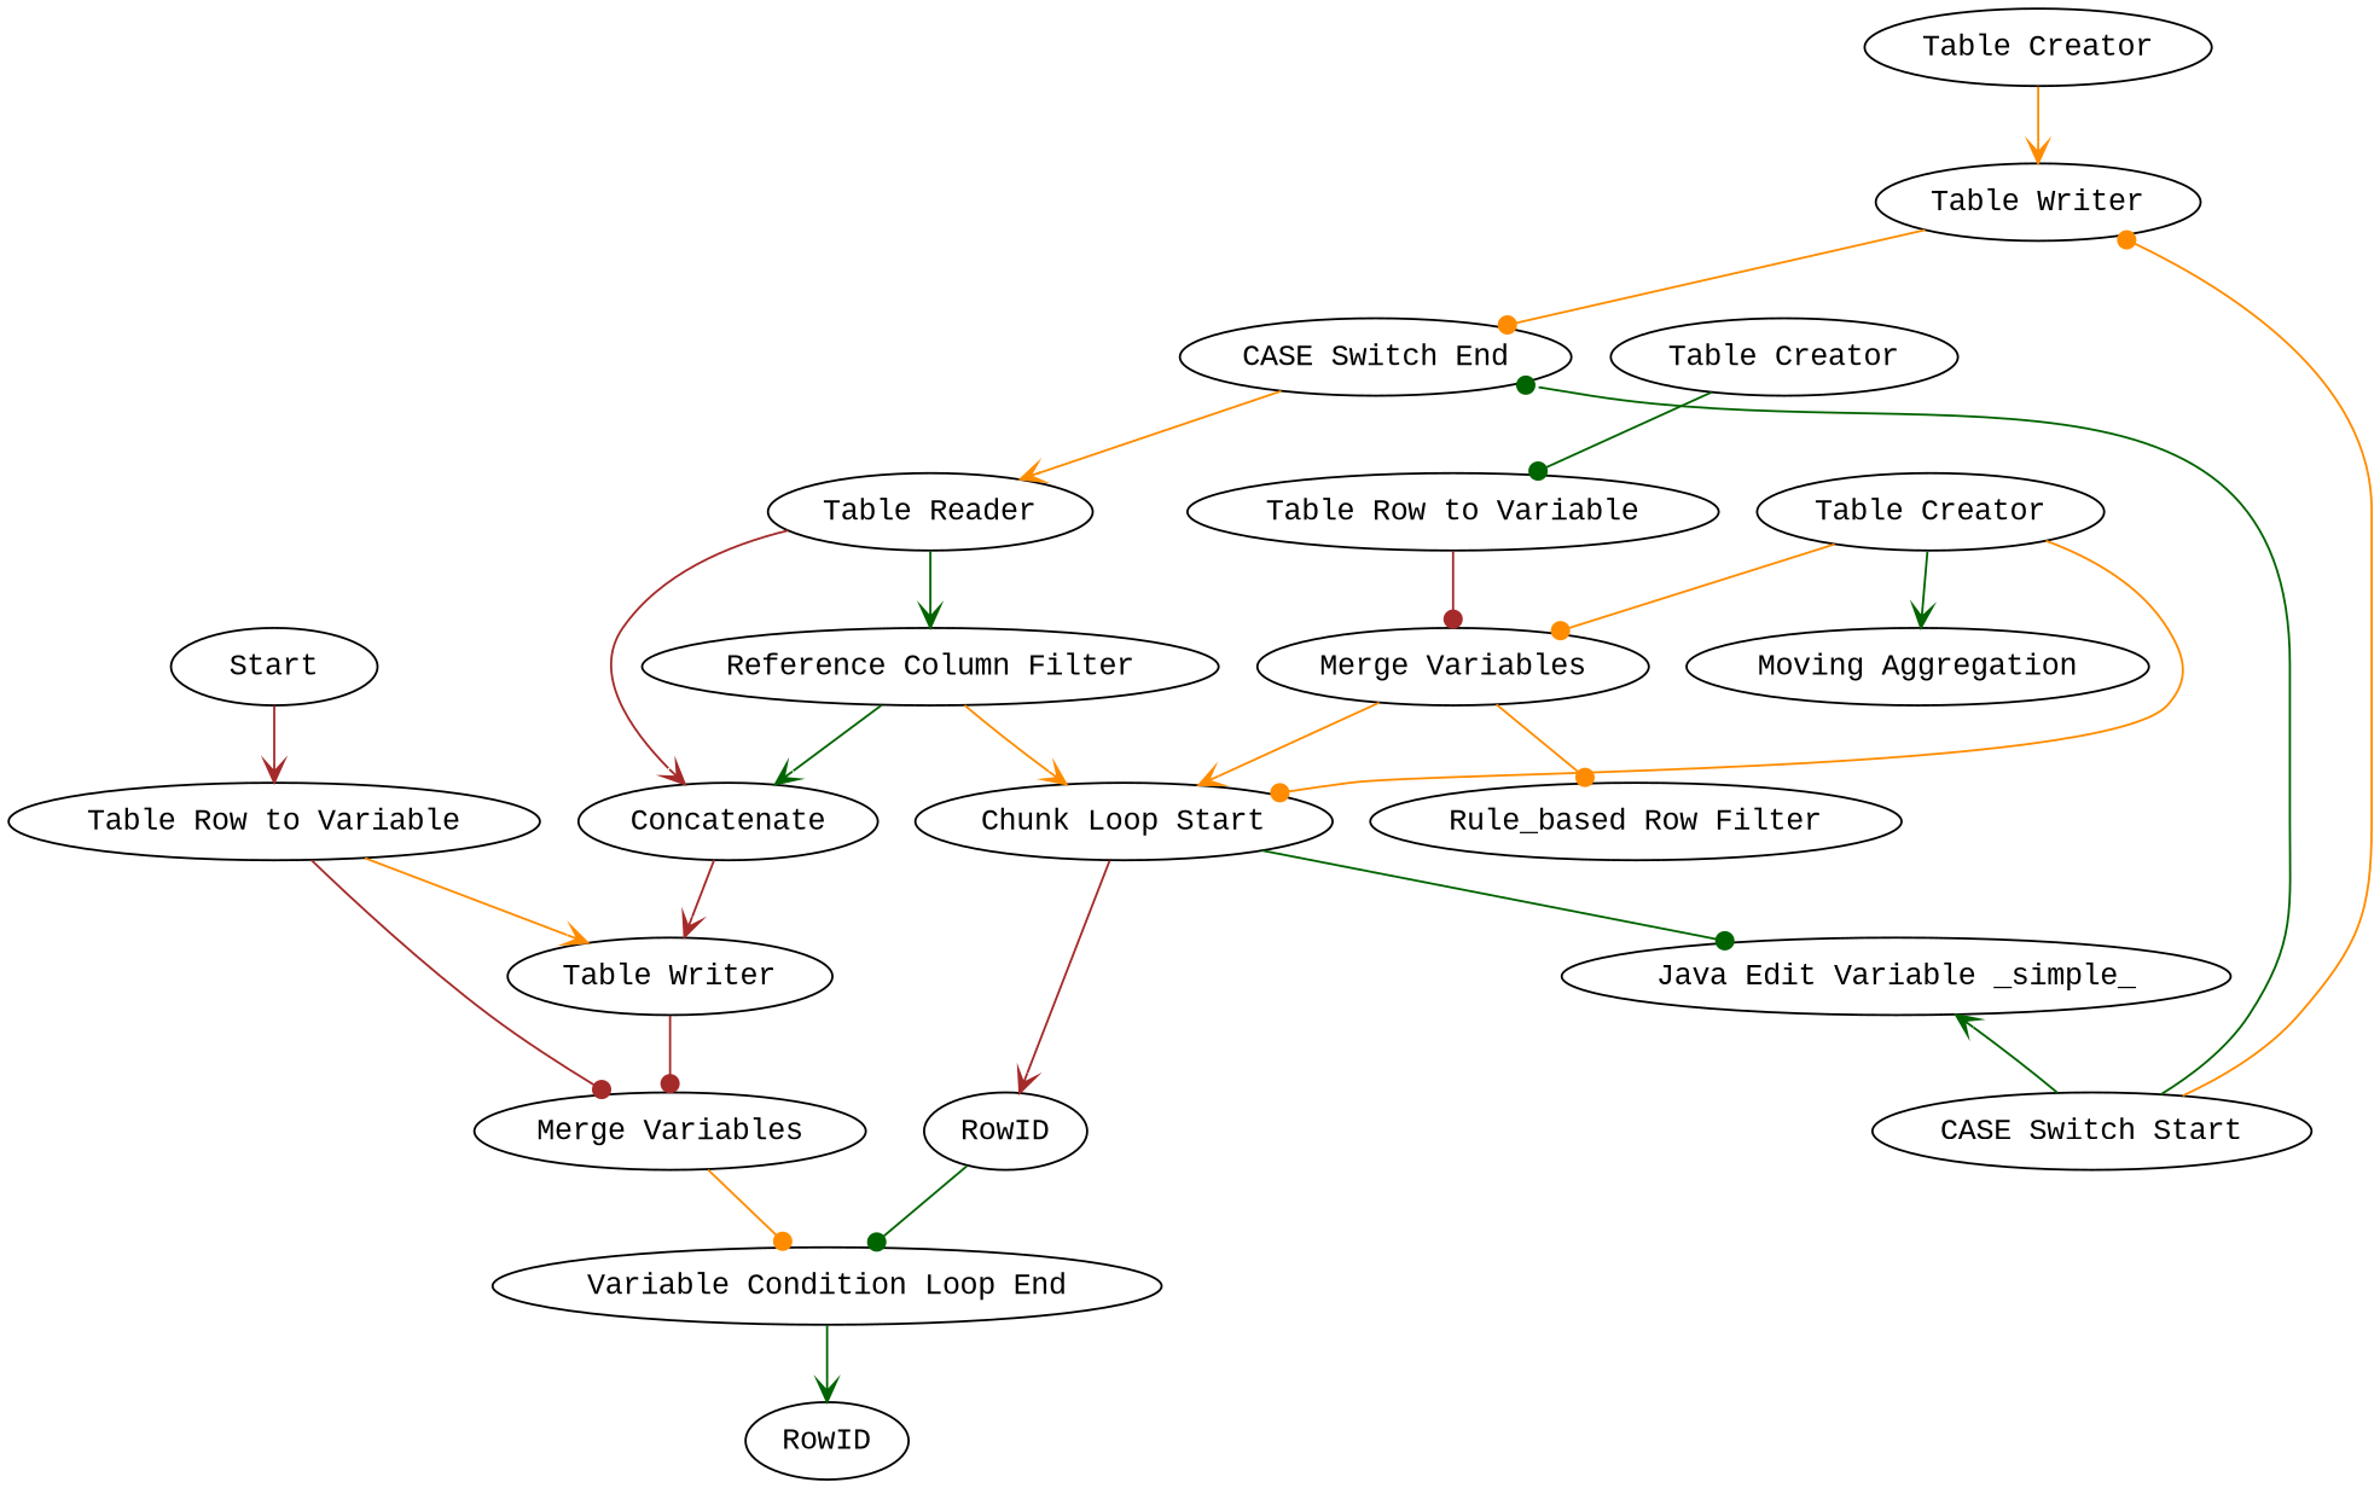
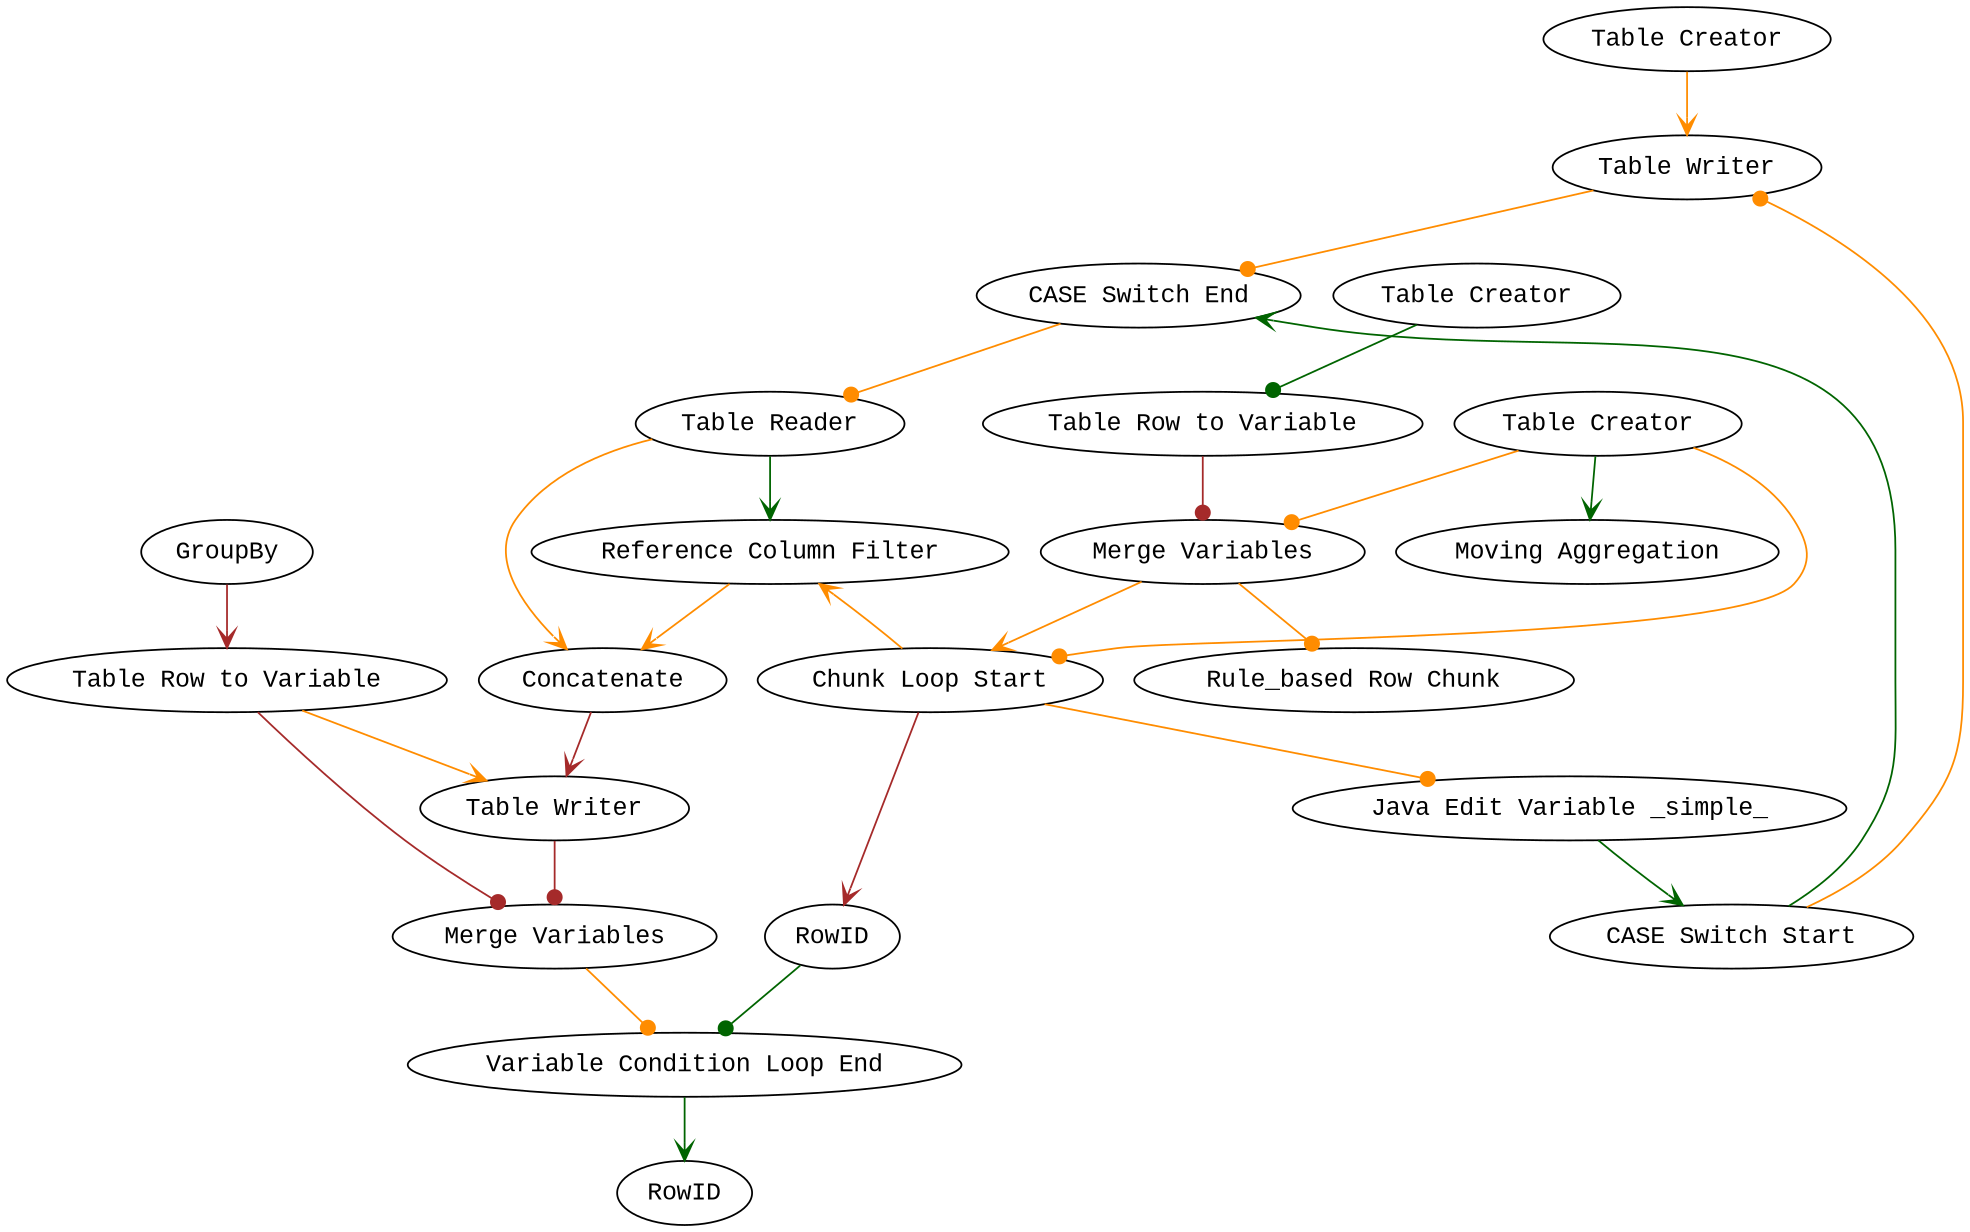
  digraph {
    fontname="Liberation Mono"
    rankdir=TB
    node [fontname="Liberation Mono"]
    edge [arrowhead=vee color=darkorange fontname="Liberation Mono"]
    n1 [label="Table Writer"]
    n2 [label="CASE Switch End"]
    n3 [label="Table Reader"]
    n4 [label="Table Row to Variable"]
    n5 [label="Merge Variables"]
-   n6 [label="Rule_based Row Filter"]
+   n6 [label="Rule_based Row Chunk"]
    n7 [label="Chunk Loop Start"]
    n8 [label="Reference Column Filter"]
    n9 [label=Concatenate]
    n10 [label="Table Writer"]
    n11 [label="Table Creator"]
    n12 [label="Merge Variables"]
    n13 [label="Variable Condition Loop End"]
    n14 [label=RowID]
    n15 [label="Table Row to Variable"]
    n16 [label="Moving Aggregation"]
    n17 [label="CASE Switch Start"]
    n18 [label="Table Creator"]
    n19 [label="Java Edit Variable _simple_"]
    n20 [label=RowID]
    n21 [label="Table Creator"]
-   n22 [label=Start]
+   n22 [label=GroupBy]
    n1 -> n2 [arrowhead=dot]
-   n2 -> n3
+   n2 -> n3 [arrowhead=dot]
    n3 -> n8 [color=darkgreen]
-   n3 -> n9 [color=brown]
+   n3 -> n9
    n4 -> n5 [arrowhead=dot color=brown]
    n5 -> n6 [arrowhead=dot]
    n5 -> n7
-   n8 -> n7
-   n7 -> n19 [arrowhead=dot color=darkgreen]
+   n7 -> n8
+   n7 -> n19 [arrowhead=dot]
    n7 -> n20 [color=brown]
-   n8 -> n9 [color=darkgreen]
+   n8 -> n9
    n9 -> n10 [color=brown]
    n10 -> n12 [arrowhead=dot color=brown]
    n11 -> n1
    n12 -> n13 [arrowhead=dot]
    n13 -> n14 [color=darkgreen]
    n15 -> n10
    n15 -> n12 [arrowhead=dot color=brown]
    n17 -> n1 [arrowhead=dot]
-   n17 -> n2 [arrowhead=dot color=darkgreen]
+   n17 -> n2 [color=darkgreen]
    n18 -> n5 [arrowhead=dot]
    n18 -> n7 [arrowhead=dot]
    n18 -> n16 [color=darkgreen]
-   n17 -> n19 [color=darkgreen]
+   n19 -> n17 [color=darkgreen]
    n20 -> n13 [arrowhead=dot color=darkgreen]
    n21 -> n4 [arrowhead=dot color=darkgreen]
    n22 -> n15 [color=brown]
  }
